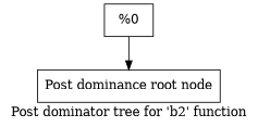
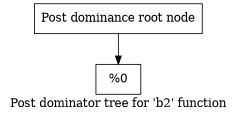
  digraph {
    label="Post dominator tree for 'b2' function"
    node [shape=record]
    n1 [label="{Post dominance root node}"]
    n2 [label="{%0}"]
-   n2 -> n1
+   n1 -> n2
  }
